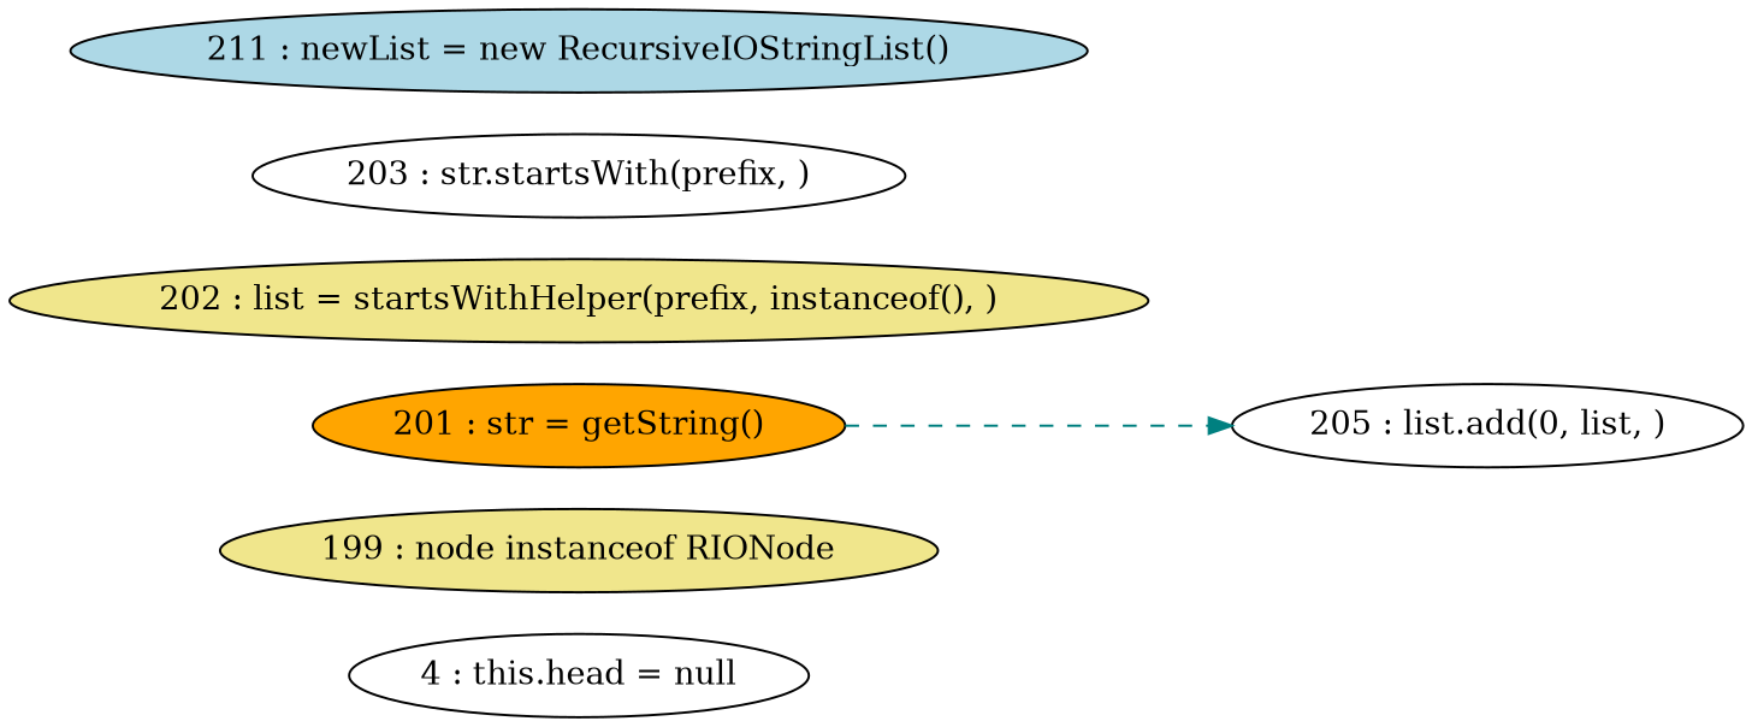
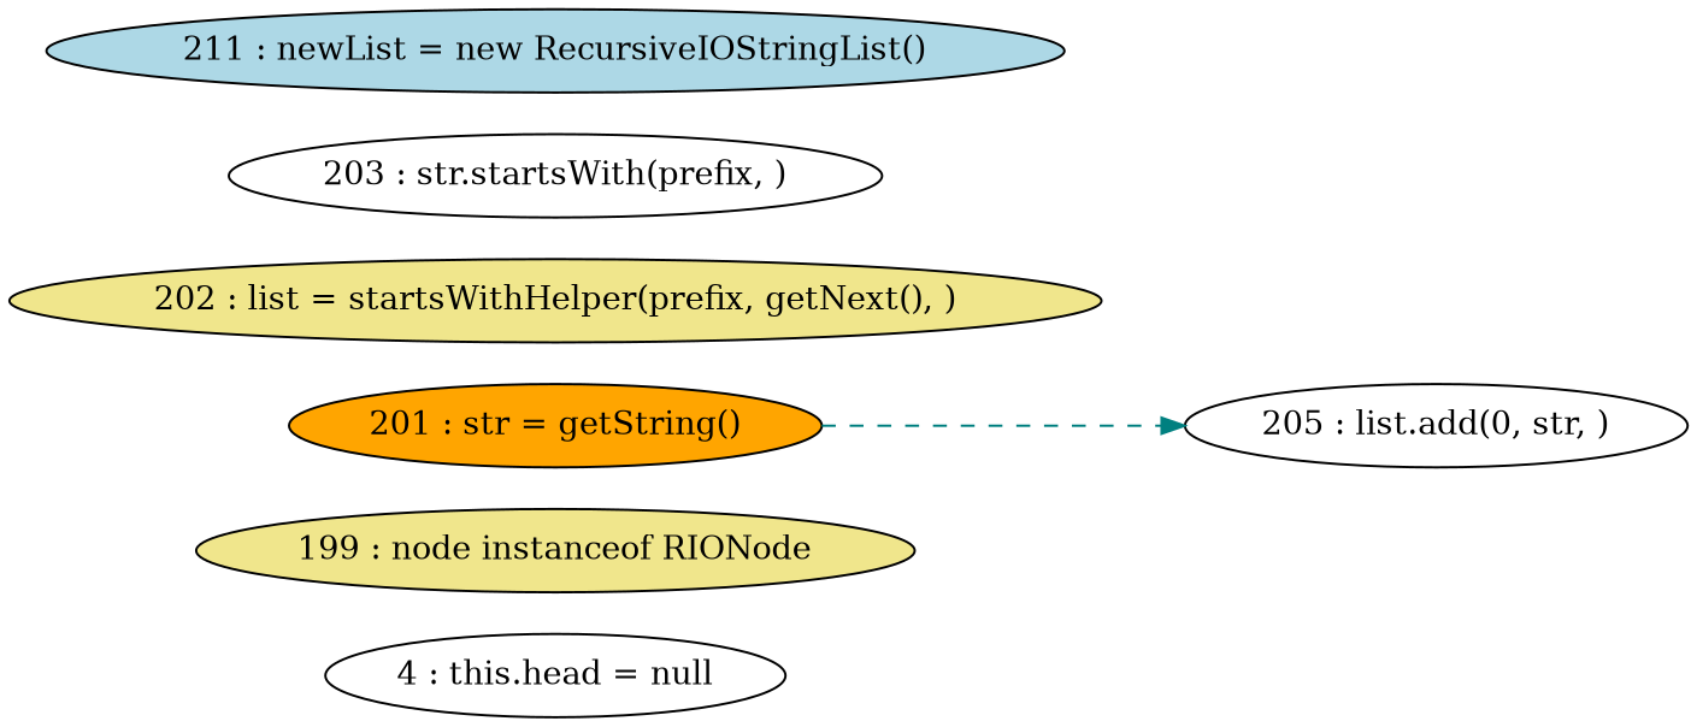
  digraph {
    rankdir=LR
    node [style=filled fillcolor=white]
    "4 : this.head = null"
    "199 : node instanceof RIONode" [fillcolor=khaki]
    "201 : str = getString()" [fillcolor=orange]
-   "205 : list.add(0, str, )" [label="205 : list.add(0, list, )"]
-   "202 : list = startsWithHelper(prefix, getNext(), )" [fillcolor=khaki label="202 : list = startsWithHelper(prefix, instanceof(), )"]
+   "205 : list.add(0, str, )"
+   "202 : list = startsWithHelper(prefix, getNext(), )" [fillcolor=khaki]
    "203 : str.startsWith(prefix, )"
    "211 : newList = new RecursiveIOStringList()" [fillcolor=lightblue]
    "201 : str = getString()" -> "205 : list.add(0, str, )" [color=teal style=dashed]
  }
